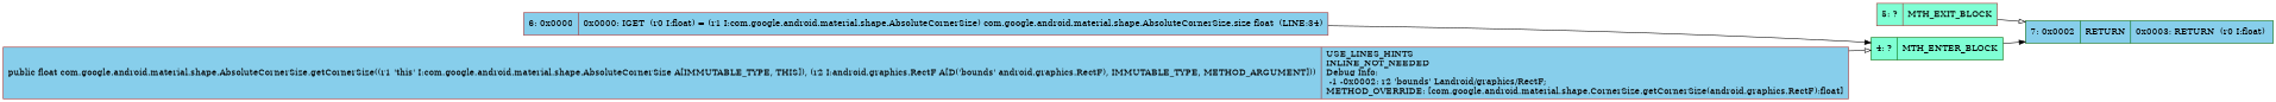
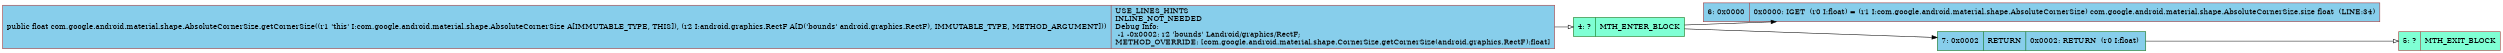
  digraph {
    rankdir=LR
    node [color=brown fillcolor=skyblue shape=record style=filled]
    edge [arrowhead=normal]
    n1 [color=darkgreen fillcolor=aquamarine label="{4\:\ ?|MTH_ENTER_BLOCK\l}"]
    n2 [label="{6\:\ 0x0000|0x0000: IGET  (r0 I:float) = (r1 I:com.google.android.material.shape.AbsoluteCornerSize) com.google.android.material.shape.AbsoluteCornerSize.size float  (LINE:34)\l}"]
-   n3 [color=darkgreen label="{7\:\ 0x0002|RETURN\l|0x0003: RETURN  (r0 I:float) \l}"]
+   n3 [color=darkgreen label="{7\:\ 0x0002|RETURN\l|0x0002: RETURN  (r0 I:float) \l}"]
    n4 [fillcolor=aquamarine label="{5\:\ ?|MTH_EXIT_BLOCK\l}"]
    n5 [label="{public float com.google.android.material.shape.AbsoluteCornerSize.getCornerSize((r1 'this' I:com.google.android.material.shape.AbsoluteCornerSize A[IMMUTABLE_TYPE, THIS]), (r2 I:android.graphics.RectF A[D('bounds' android.graphics.RectF), IMMUTABLE_TYPE, METHOD_ARGUMENT]))  | USE_LINES_HINTS\lINLINE_NOT_NEEDED\lDebug Info:\l  \-1 \-0x0002: r2 'bounds' Landroid\/graphics\/RectF;\lMETHOD_OVERRIDE: [com.google.android.material.shape.CornerSize.getCornerSize(android.graphics.RectF):float]\l}"]
-   n2 -> n1
+   n1 -> n2
    n1 -> n3
-   n4 -> n3 [arrowhead=onormal]
+   n3 -> n4 [arrowhead=onormal]
    n5 -> n1 [arrowhead=onormal]
  }
